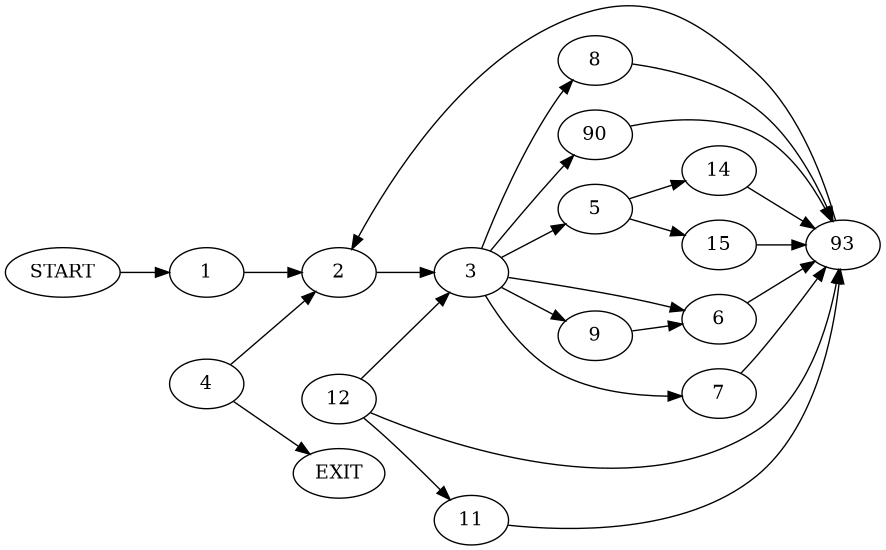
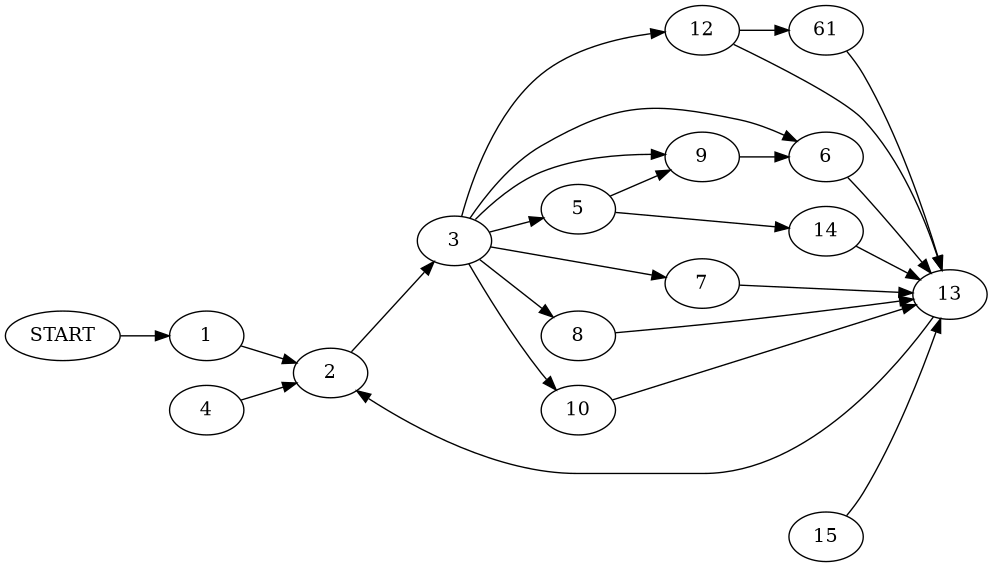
  digraph {
    rankdir=LR
    n1 [label=START]
    1
    2
    3
    5
    6
    7
    8
    9
-   10 [label=90]
+   10
    12
    4
-   n13 [label=EXIT]
    14
    15
-   13 [label=93]
-   11
+   13
+   11 [label=61]
    n1 -> 1
    1 -> 2
    2 -> 3
    3 -> 5
    3 -> 6
    3 -> 7
    3 -> 8
    3 -> 9
    3 -> 10
-   12 -> 3
+   3 -> 12
    5 -> 14
-   5 -> 15
+   5 -> 9
    6 -> 13
    7 -> 13
    8 -> 13
    9 -> 6
    10 -> 13
    12 -> 13
    12 -> 11
    4 -> 2
-   4 -> n13
    14 -> 13
    15 -> 13
    13 -> 2
    11 -> 13
  }
